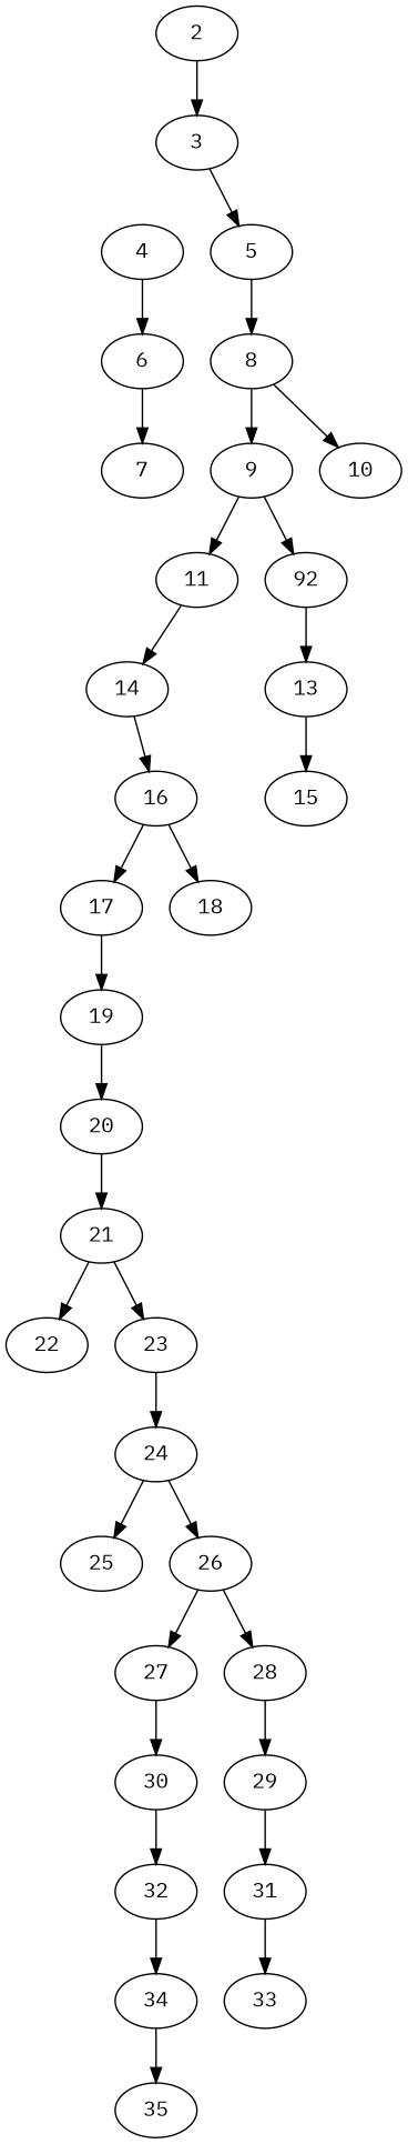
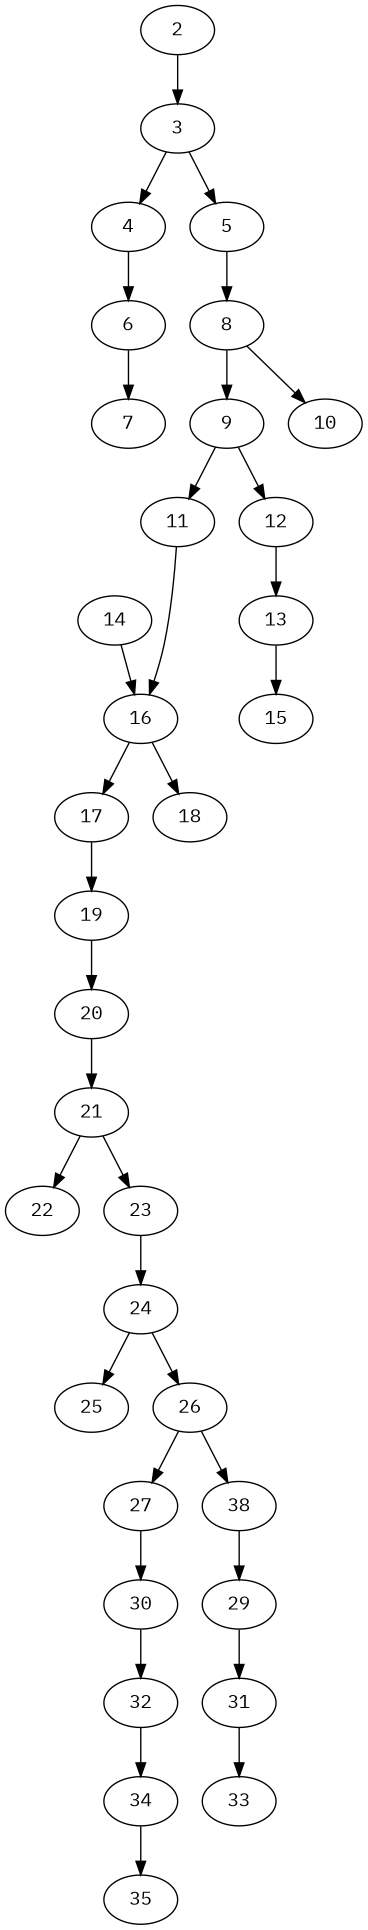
  digraph {
    fontname="IBM Plex Mono"
    node [alpha=0.05 fontname="IBM Plex Mono"]
    edge [fontname="IBM Plex Mono"]
    2 [alpha=0.12 expect_size=32942080]
    3 [alpha=0.18 expect_size=36769792]
    4 [alpha=0.04 expect_size=44367872]
    5 [alpha=0.19 expect_size=47298560]
    6 [alpha=0.17 expect_size=40204288]
    8 [alpha=0.11 expect_size=29256704]
    7 [alpha=0.20 expect_size=17476608]
    9 [alpha=0.08 expect_size=35771392]
    10 [expect_size=12372992]
    11 [alpha=0.14 expect_size=23991296]
-   12 [alpha=0.20 expect_size=13064192 label=92]
+   12 [alpha=0.20 expect_size=13064192]
    14 [alpha=0.16 expect_size=36145152]
    13 [alpha=0.11 expect_size=41757696]
    16 [alpha=0.03 expect_size=43279360]
    15 [alpha=0.15 expect_size=44465152]
    17 [alpha=0.06 expect_size=35744768]
    18 [alpha=0.16 expect_size=34713600]
    19 [alpha=0.18 expect_size=13313024]
    20 [alpha=0.11 expect_size=32994304]
    21 [alpha=0.14 expect_size=45905920]
    22 [alpha=0.09 expect_size=32684032]
    23 [alpha=0.17 expect_size=31930368]
    24 [alpha=0.02 expect_size=9569280]
    25 [expect_size=48027648]
    26 [alpha=0.02 expect_size=35331072]
    27 [expect_size=42594304]
-   28 [alpha=0.18 expect_size=8946688]
+   28 [alpha=0.18 expect_size=8946688 label=38]
    30 [alpha=0.12 expect_size=40968192]
    29 [alpha=0.04 expect_size=45685760]
    32 [alpha=0.09 expect_size=7059456]
    31 [alpha=0.09 expect_size=20318208]
    34 [alpha=0.13 expect_size=22971392]
    33 [expect_size=28892160]
    35 [alpha=0.19 expect_size=28425216]
    2 -> 3
+   3 -> 4
    3 -> 5
    4 -> 6
    5 -> 8
    6 -> 7
    8 -> 9
    8 -> 10
    9 -> 11
    9 -> 12
-   11 -> 14
+   11 -> 16
    12 -> 13
    14 -> 16
    13 -> 15
    16 -> 17
    16 -> 18
    17 -> 19
    19 -> 20
    20 -> 21
    21 -> 22
    21 -> 23
    23 -> 24
    24 -> 25
    24 -> 26
    26 -> 27
    26 -> 28
    27 -> 30
    28 -> 29
    30 -> 32
    29 -> 31
    32 -> 34
    31 -> 33
    34 -> 35
  }
